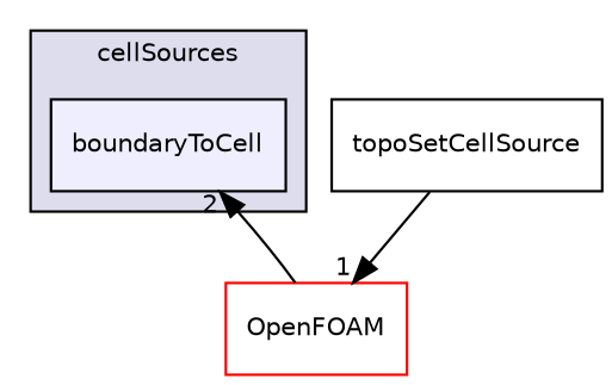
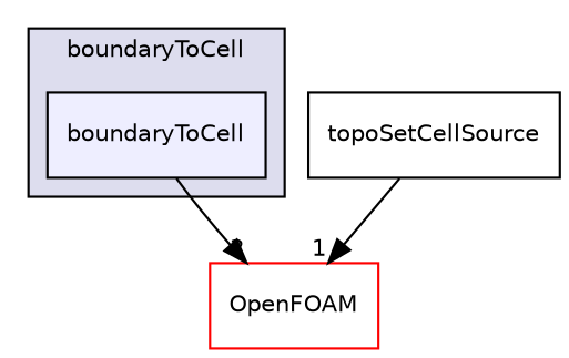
  digraph {
    compound=true
    node [fontname=Helvetica fontsize=10 shape=box]
    edge [labeldistance=1.5 labelfontname=Helvetica labelfontsize=10]
    n1 [fillcolor="#eeeeff" label=boundaryToCell pencolor=black style=filled]
    n2 [color=red label=OpenFOAM]
    n3 [label=topoSetCellSource]
    subgraph cluster_1 {
      bgcolor="#ddddee"
      fontname=Helvetica
      fontsize=10
-     label=cellSources
+     label=boundaryToCell
      pencolor=black
      n1
    }
-   n2 -> n1 [headlabel=2]
+   n1 -> n2 [headlabel=2]
    n3 -> n2 [headlabel=1]
  }
